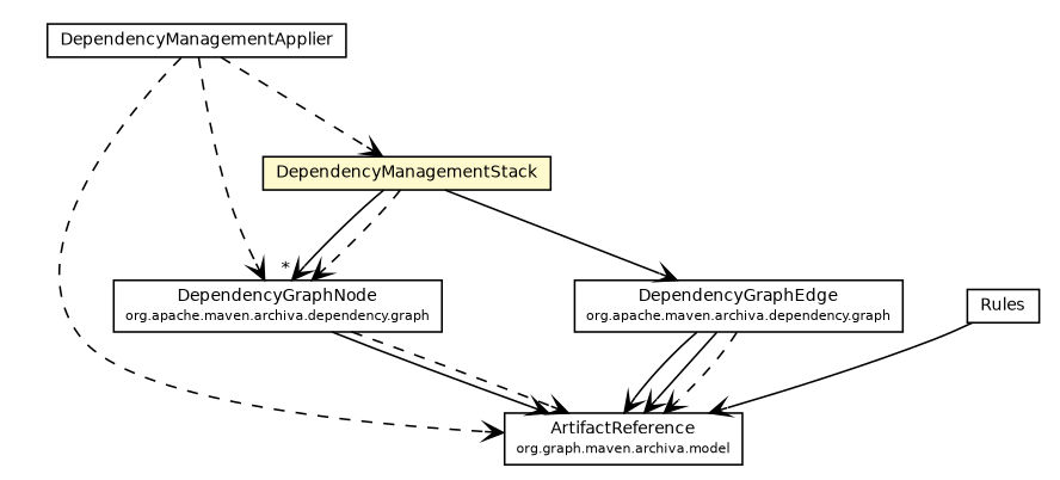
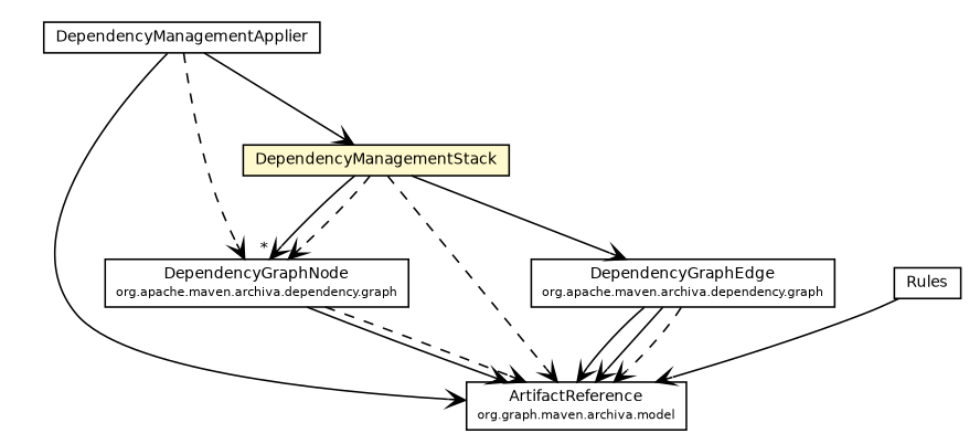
  digraph {
    node [fontcolor=black fontname=Helvetica fontsize=9.0 shape=plaintext]
    edge [arrowhead=open color=black fontcolor=black fontname=Helvetica fontsize=10.0 headport=p labelfontname=Helvetica labelfontsize=10 tailport=p]
    n1 [label=<<table border="0" cellborder="1" cellspacing="0" cellpadding="2" port="p" href="../DependencyGraphNode.html"> 		<tr><td><table border="0" cellspacing="0" cellpadding="1"> 			<tr><td> DependencyGraphNode </td></tr> 			<tr><td><font point-size="7.0"> org.apache.maven.archiva.dependency.graph </font></td></tr> 		</table></td></tr> 		</table>>]
    n2 [label=<<table border="0" cellborder="1" cellspacing="0" cellpadding="2" port="p" href="http://java.sun.com/j2se/1.4.2/docs/api/org/apache/maven/archiva/model/ArtifactReference.html"> 		<tr><td><table border="0" cellspacing="0" cellpadding="1"> 			<tr><td> ArtifactReference </td></tr> 			<tr><td><font point-size="7.0"> org.graph.maven.archiva.model </font></td></tr> 		</table></td></tr> 		</table>>]
    n3 [label=<<table border="0" cellborder="1" cellspacing="0" cellpadding="2" port="p" href="../DependencyGraphEdge.html"> 		<tr><td><table border="0" cellspacing="0" cellpadding="1"> 			<tr><td> DependencyGraphEdge </td></tr> 			<tr><td><font point-size="7.0"> org.apache.maven.archiva.dependency.graph </font></td></tr> 		</table></td></tr> 		</table>>]
    n4 [label=<<table border="0" cellborder="1" cellspacing="0" cellpadding="2" port="p" bgcolor="lemonChiffon" href="./DependencyManagementStack.html"> 		<tr><td><table border="0" cellspacing="0" cellpadding="1"> 			<tr><td> DependencyManagementStack </td></tr> 		</table></td></tr> 		</table>>]
    n5 [label=<<table border="0" cellborder="1" cellspacing="0" cellpadding="2" port="p" href="./DependencyManagementStack.Rules.html"> 		<tr><td><table border="0" cellspacing="0" cellpadding="1"> 			<tr><td> Rules </td></tr> 		</table></td></tr> 		</table>>]
    n6 [label=<<table border="0" cellborder="1" cellspacing="0" cellpadding="2" port="p" href="./DependencyManagementApplier.html"> 		<tr><td><table border="0" cellspacing="0" cellpadding="1"> 			<tr><td> DependencyManagementApplier </td></tr> 		</table></td></tr> 		</table>>]
    n1 -> n2
    n1 -> n2 [style=dashed]
    n3 -> n2
    n3 -> n2
    n3 -> n2 [style=dashed]
    n4 -> n1 [headlabel="*"]
    n4 -> n1 [style=dashed]
+   n4 -> n2 [style=dashed]
    n4 -> n3 [style=solid]
    n5 -> n2
    n6 -> n1 [style=dashed]
-   n6 -> n2 [style=dashed]
-   n6 -> n4 [style=dashed]
+   n6 -> n2 [style=solid]
+   n6 -> n4
  }
